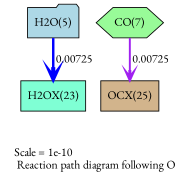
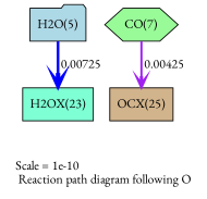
  digraph {
    fontname="EB Garamond"
    label="Scale = 1e-10\l Reaction path diagram following O"
    node [fontname="EB Garamond" shape=box style=filled]
    edge [arrowhead=vee fontname="EB Garamond"]
    n1 [fillcolor=lightblue label="H2O(5)" shape=folder]
    n2 [fillcolor=aquamarine label="H2OX(23)"]
    n3 [fillcolor=palegreen label="CO(7)" shape=hexagon]
    n4 [fillcolor=tan label="OCX(25)"]
    n1 -> n2 [arrowsize=1.46 color=blue label=" 0.00725" penwidth=2.91]
-   n3 -> n4 [arrowsize=1.14 color=purple label=" 0.00725" penwidth=2.28]
+   n3 -> n4 [arrowsize=1.14 color=purple label=" 0.00425" penwidth=2.28]
  }
